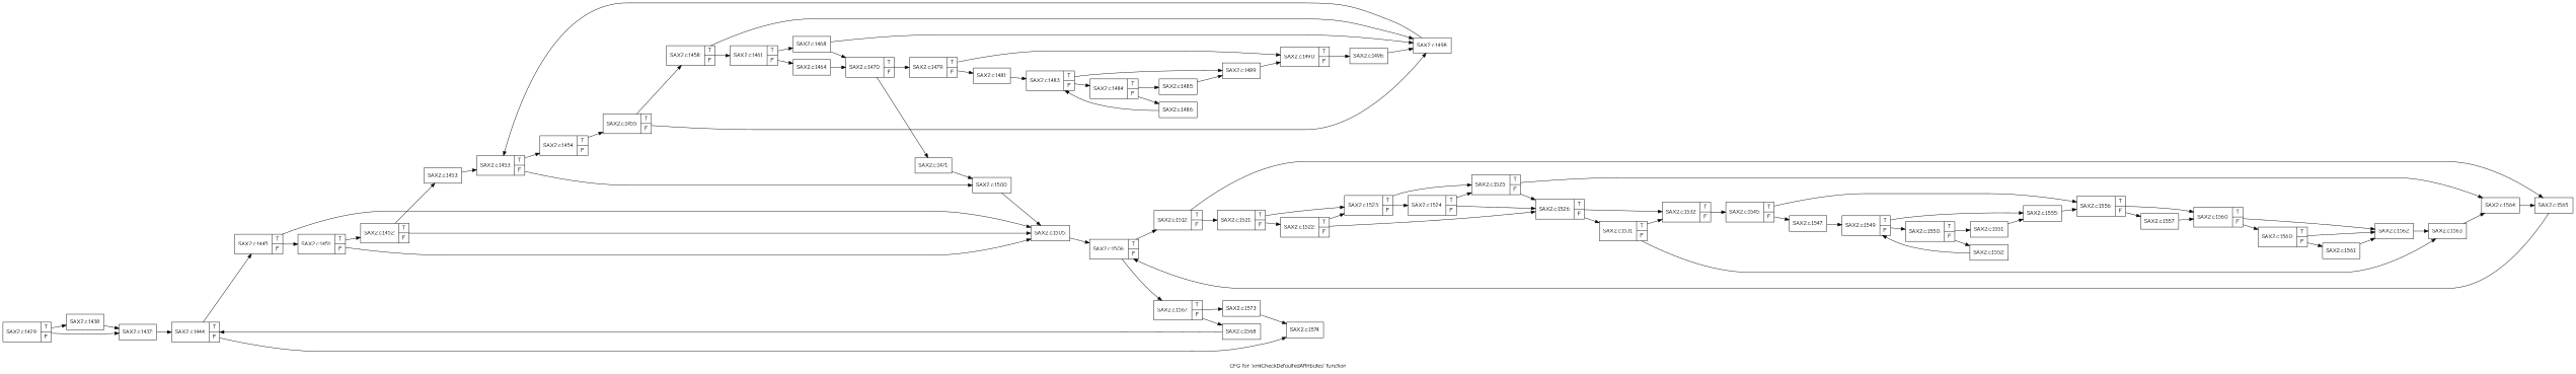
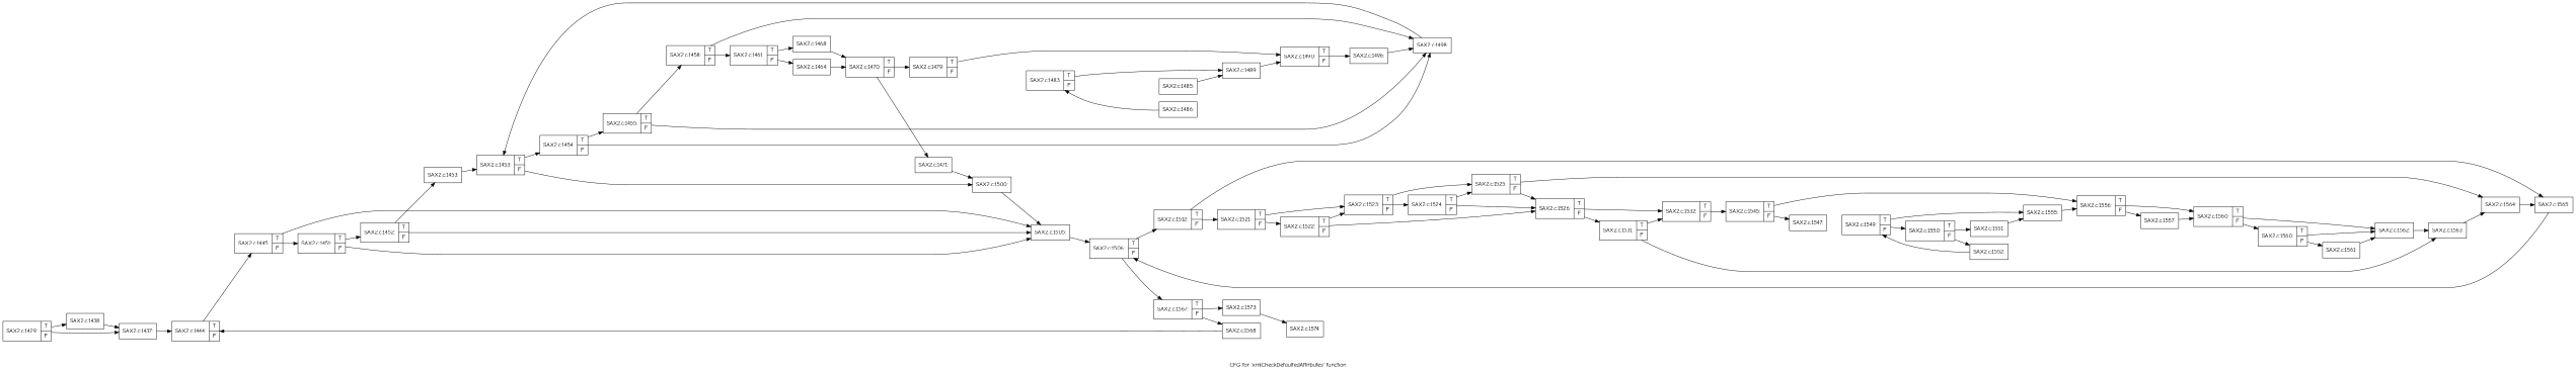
  digraph {
    fontname="Comic Neue"
    label="CFG for 'xmlCheckDefaultedAttributes' function"
    rankdir=LR
    node [fontname="Comic Neue" shape=record]
    edge [fontname="Comic Neue"]
    n1 [label="{SAX2.c:1429:|{<s0>T|<s1>F}}"]
    n2 [label="{SAX2.c:1438:}"]
    n3 [label="{SAX2.c:1437:}"]
    n4 [label="{SAX2.c:1444:|{<s0>T|<s1>F}}"]
    n5 [label="{SAX2.c:1445:|{<s0>T|<s1>F}}"]
    n6 [label="{SAX2.c:1574:}"]
    n7 [label="{SAX2.c:1451:|{<s0>T|<s1>F}}"]
    n8 [label="{SAX2.c:1505:}"]
    n9 [label="{SAX2.c:1452:|{<s0>T|<s1>F}}"]
    n10 [label="{SAX2.c:1506:|{<s0>T|<s1>F}}"]
    n11 [label="{SAX2.c:1453:}"]
    n12 [label="{SAX2.c:1512:|{<s0>T|<s1>F}}"]
    n13 [label="{SAX2.c:1567:|{<s0>T|<s1>F}}"]
    n14 [label="{SAX2.c:1453:|{<s0>T|<s1>F}}"]
    n15 [label="{SAX2.c:1454:|{<s0>T|<s1>F}}"]
    n16 [label="{SAX2.c:1500:}"]
    n17 [label="{SAX2.c:1455:|{<s0>T|<s1>F}}"]
    n18 [label="{SAX2.c:1498:}"]
    n19 [label="{SAX2.c:1458:|{<s0>T|<s1>F}}"]
    n20 [label="{SAX2.c:1461:|{<s0>T|<s1>F}}"]
    n21 [label="{SAX2.c:1464:}"]
    n22 [label="{SAX2.c:1468:}"]
    n23 [label="{SAX2.c:1470:|{<s0>T|<s1>F}}"]
    n24 [label="{SAX2.c:1471:}"]
    n25 [label="{SAX2.c:1479:|{<s0>T|<s1>F}}"]
-   n26 [label="{SAX2.c:1481:}"]
    n27 [label="{SAX2.c:1490:|{<s0>T|<s1>F}}"]
    n28 [label="{SAX2.c:1483:|{<s0>T|<s1>F}}"]
    n29 [label="{SAX2.c:1496:}"]
-   n30 [label="{SAX2.c:1484:|{<s0>T|<s1>F}}"]
    n31 [label="{SAX2.c:1489:}"]
    n32 [label="{SAX2.c:1485:}"]
    n33 [label="{SAX2.c:1486:}"]
    n34 [label="{SAX2.c:1521:|{<s0>T|<s1>F}}"]
    n35 [label="{SAX2.c:1565:}"]
    n36 [label="{SAX2.c:1568:}"]
    n37 [label="{SAX2.c:1573:}"]
    n38 [label="{SAX2.c:1522:|{<s0>T|<s1>F}}"]
    n39 [label="{SAX2.c:1523:|{<s0>T|<s1>F}}"]
    n40 [label="{SAX2.c:1526:|{<s0>T|<s1>F}}"]
    n41 [label="{SAX2.c:1524:|{<s0>T|<s1>F}}"]
    n42 [label="{SAX2.c:1525:|{<s0>T|<s1>F}}"]
    n43 [label="{SAX2.c:1532:|{<s0>T|<s1>F}}"]
    n44 [label="{SAX2.c:1531:|{<s0>T|<s1>F}}"]
    n45 [label="{SAX2.c:1564:}"]
    n46 [label="{SAX2.c:1545:|{<s0>T|<s1>F}}"]
    n47 [label="{SAX2.c:1563:}"]
    n48 [label="{SAX2.c:1547:}"]
    n49 [label="{SAX2.c:1556:|{<s0>T|<s1>F}}"]
    n50 [label="{SAX2.c:1549:|{<s0>T|<s1>F}}"]
    n51 [label="{SAX2.c:1557:}"]
    n52 [label="{SAX2.c:1560:|{<s0>T|<s1>F}}"]
    n53 [label="{SAX2.c:1550:|{<s0>T|<s1>F}}"]
    n54 [label="{SAX2.c:1555:}"]
    n55 [label="{SAX2.c:1560:|{<s0>T|<s1>F}}"]
    n56 [label="{SAX2.c:1562:}"]
    n57 [label="{SAX2.c:1551:}"]
    n58 [label="{SAX2.c:1552:}"]
    n59 [label="{SAX2.c:1561:}"]
    n1 -> n2
    n1 -> n3
    n2 -> n3
    n3 -> n4
    n4 -> n5
-   n4 -> n6
    n5 -> n7
    n5 -> n8
    n7 -> n8
    n7 -> n9
    n8 -> n10
    n9 -> n8
    n9 -> n11
    n10 -> n12
    n10 -> n13
    n11 -> n14
    n12 -> n34
    n12 -> n35
    n13 -> n36
    n13 -> n37
    n14 -> n15
    n14 -> n16
    n15 -> n17
-   n22 -> n18
+   n15 -> n18
    n16 -> n8
    n17 -> n18
    n17 -> n19
    n18 -> n14
    n19 -> n18
    n19 -> n20
    n20 -> n21
    n20 -> n22
    n21 -> n23
    n22 -> n23
    n23 -> n24
    n23 -> n25
    n24 -> n16
-   n25 -> n26
    n25 -> n27
-   n26 -> n28
    n27 -> n29
-   n28 -> n30
    n28 -> n31
    n29 -> n18
-   n30 -> n32
-   n30 -> n33
    n31 -> n27
    n32 -> n31
    n33 -> n28
    n34 -> n38
    n34 -> n39
    n35 -> n10
    n36 -> n4
    n37 -> n6
    n38 -> n39
    n38 -> n40
    n39 -> n41
    n39 -> n42
    n40 -> n43
    n40 -> n44
    n41 -> n40
    n41 -> n42
    n42 -> n40
    n42 -> n45
    n43 -> n46
    n44 -> n43
    n44 -> n47
    n45 -> n35
    n46 -> n48
    n46 -> n49
    n47 -> n45
-   n48 -> n50
    n49 -> n51
    n49 -> n52
    n50 -> n53
    n50 -> n54
    n51 -> n52
    n52 -> n55
    n52 -> n56
    n53 -> n57
    n53 -> n58
    n54 -> n49
    n55 -> n56
    n55 -> n59
    n56 -> n47
    n57 -> n54
    n58 -> n50
    n59 -> n56
  }
